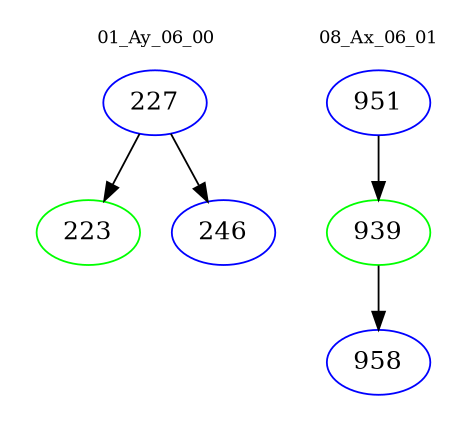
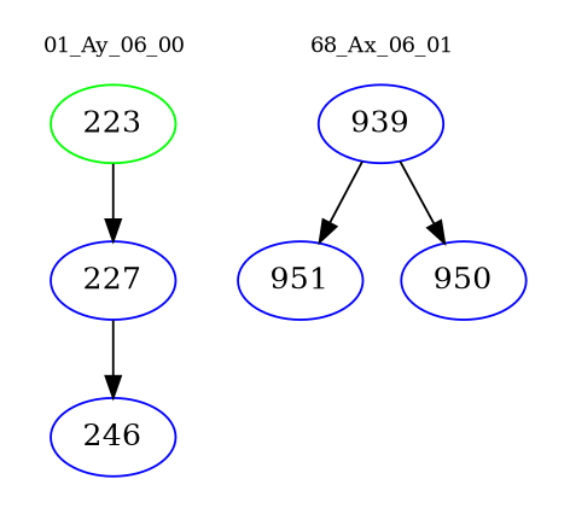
  digraph {
    node [color=blue]
    edge [color=black]
    n1 [label=227]
    n2 [color=green label=223]
    n3 [label=246]
    n4 [label=951]
-   n5 [color=green label=939]
-   n6 [label=958]
+   n5 [label=939]
+   n6 [label=950]
    subgraph cluster_1 {
      color=white
      fontsize=10
      label="01_Ay_06_00"
      n1
      n2
      n3
    }
    subgraph cluster_2 {
      color=white
      fontsize=10
-     label="08_Ax_06_01"
+     label="68_Ax_06_01"
      n4
      n5
      n6
    }
-   n1 -> n2
+   n2 -> n1
    n1 -> n3
-   n4 -> n5
+   n5 -> n4
    n5 -> n6
  }
